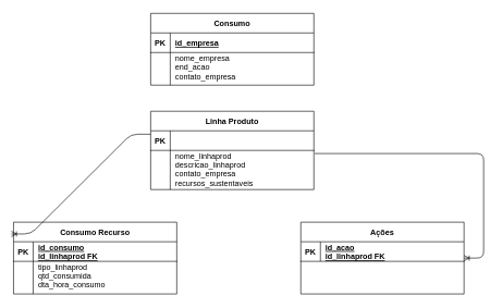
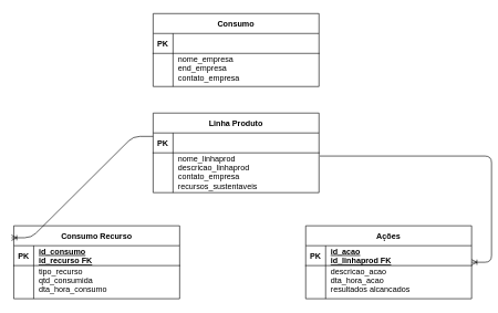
  <mxCell id="0" />
  <mxCell id="1" parent="0" />
  <mxCell id="2" value="Consumo" style="shape=table;startSize=30;container=1;collapsible=1;childLayout=tableLayout;fixedRows=1;rowLines=0;fontStyle=1;align=center;resizeLast=1;" parent="1" vertex="1"><mxGeometry x="230" y="20" width="250" height="110" as="geometry" /></mxCell>
  <mxCell id="3" value="" style="shape=partialRectangle;collapsible=0;dropTarget=0;pointerEvents=0;fillColor=none;points=[[0,0.5],[1,0.5]];portConstraint=eastwest;top=0;left=0;right=0;bottom=1;" parent="2" vertex="1"><mxGeometry y="30" width="250" height="30" as="geometry" /></mxCell>
  <mxCell id="4" value="PK" style="shape=partialRectangle;overflow=hidden;connectable=0;fillColor=none;top=0;left=0;bottom=0;right=0;fontStyle=1;" parent="3" vertex="1"><mxGeometry width="30" height="30" as="geometry" /></mxCell>
- <mxCell id="5" value="id_empresa" style="shape=partialRectangle;overflow=hidden;connectable=0;fillColor=none;top=0;left=0;bottom=0;right=0;align=left;spacingLeft=6;fontStyle=5;" parent="3" vertex="1"><mxGeometry x="30" width="220" height="30" as="geometry" /></mxCell>
  <mxCell id="6" value="" style="shape=partialRectangle;collapsible=0;dropTarget=0;pointerEvents=0;fillColor=none;points=[[0,0.5],[1,0.5]];portConstraint=eastwest;top=0;left=0;right=0;bottom=0;" parent="2" vertex="1"><mxGeometry y="60" width="250" height="50" as="geometry" /></mxCell>
  <mxCell id="7" value="" style="shape=partialRectangle;overflow=hidden;connectable=0;fillColor=none;top=0;left=0;bottom=0;right=0;" parent="6" vertex="1"><mxGeometry width="30" height="50" as="geometry" /></mxCell>
- <mxCell id="8" value="nome_empresa &#10;end_acao &#10;contato_empresa&#10;&#10;&#10;" style="shape=partialRectangle;overflow=hidden;connectable=0;fillColor=none;top=0;left=0;bottom=0;right=0;align=left;spacingLeft=6;" parent="6" vertex="1"><mxGeometry x="30" width="220" height="50" as="geometry" /></mxCell>
+ <mxCell id="8" value="nome_empresa &#10;end_empresa &#10;contato_empresa&#10;&#10;&#10;" style="shape=partialRectangle;overflow=hidden;connectable=0;fillColor=none;top=0;left=0;bottom=0;right=0;align=left;spacingLeft=6;" parent="6" vertex="1"><mxGeometry x="30" width="220" height="50" as="geometry" /></mxCell>
  <mxCell id="9" value="Linha Produto" style="shape=table;startSize=30;container=1;collapsible=1;childLayout=tableLayout;fixedRows=1;rowLines=0;fontStyle=1;align=center;resizeLast=1;" vertex="1" parent="1"><mxGeometry x="230" y="170" width="250" height="120" as="geometry" /></mxCell>
  <mxCell id="10" value="" style="shape=partialRectangle;collapsible=0;dropTarget=0;pointerEvents=0;fillColor=none;points=[[0,0.5],[1,0.5]];portConstraint=eastwest;top=0;left=0;right=0;bottom=1;" vertex="1" parent="9"><mxGeometry y="30" width="250" height="30" as="geometry" /></mxCell>
  <mxCell id="11" value="PK" style="shape=partialRectangle;overflow=hidden;connectable=0;fillColor=none;top=0;left=0;bottom=0;right=0;fontStyle=1;" vertex="1" parent="10"><mxGeometry width="30" height="30" as="geometry" /></mxCell>
  <mxCell id="12" value="" style="shape=partialRectangle;collapsible=0;dropTarget=0;pointerEvents=0;fillColor=none;points=[[0,0.5],[1,0.5]];portConstraint=eastwest;top=0;left=0;right=0;bottom=0;" vertex="1" parent="9"><mxGeometry y="60" width="250" height="60" as="geometry" /></mxCell>
  <mxCell id="13" value="" style="shape=partialRectangle;overflow=hidden;connectable=0;fillColor=none;top=0;left=0;bottom=0;right=0;" vertex="1" parent="12"><mxGeometry width="30" height="60" as="geometry" /></mxCell>
  <mxCell id="14" value="nome_linhaprod&#10;descricao_linhaprod&#10;contato_empresa&#10;recursos_sustentaveis&#10;&#10;&#10;&#10;" style="shape=partialRectangle;overflow=hidden;connectable=0;fillColor=none;top=0;left=0;bottom=0;right=0;align=left;spacingLeft=6;" vertex="1" parent="12"><mxGeometry x="30" width="220" height="60" as="geometry" /></mxCell>
  <mxCell id="15" value="Consumo Recurso" style="shape=table;startSize=30;container=1;collapsible=1;childLayout=tableLayout;fixedRows=1;rowLines=0;fontStyle=1;align=center;resizeLast=1;" vertex="1" parent="1"><mxGeometry x="20" y="340" width="250" height="110" as="geometry" /></mxCell>
  <mxCell id="16" value="" style="shape=partialRectangle;collapsible=0;dropTarget=0;pointerEvents=0;fillColor=none;points=[[0,0.5],[1,0.5]];portConstraint=eastwest;top=0;left=0;right=0;bottom=1;" vertex="1" parent="15"><mxGeometry y="30" width="250" height="30" as="geometry" /></mxCell>
  <mxCell id="17" value="PK" style="shape=partialRectangle;overflow=hidden;connectable=0;fillColor=none;top=0;left=0;bottom=0;right=0;fontStyle=1;" vertex="1" parent="16"><mxGeometry width="30" height="30" as="geometry" /></mxCell>
- <mxCell id="18" value="id_consumo&#10;id_linhaprod FK&#10;" style="shape=partialRectangle;overflow=hidden;connectable=0;fillColor=none;top=0;left=0;bottom=0;right=0;align=left;spacingLeft=6;fontStyle=5;" vertex="1" parent="16"><mxGeometry x="30" width="220" height="30" as="geometry" /></mxCell>
+ <mxCell id="18" value="id_consumo&#10;id_recurso FK&#10;" style="shape=partialRectangle;overflow=hidden;connectable=0;fillColor=none;top=0;left=0;bottom=0;right=0;align=left;spacingLeft=6;fontStyle=5;" vertex="1" parent="16"><mxGeometry x="30" width="220" height="30" as="geometry" /></mxCell>
  <mxCell id="19" value="" style="shape=partialRectangle;collapsible=0;dropTarget=0;pointerEvents=0;fillColor=none;points=[[0,0.5],[1,0.5]];portConstraint=eastwest;top=0;left=0;right=0;bottom=0;" vertex="1" parent="15"><mxGeometry y="60" width="250" height="50" as="geometry" /></mxCell>
  <mxCell id="20" value="" style="shape=partialRectangle;overflow=hidden;connectable=0;fillColor=none;top=0;left=0;bottom=0;right=0;" vertex="1" parent="19"><mxGeometry width="30" height="50" as="geometry" /></mxCell>
- <mxCell id="21" value="tipo_linhaprod &#10;qtd_consumida &#10;dta_hora_consumo&#10;&#10;&#10;&#10;&#10;&#10;" style="shape=partialRectangle;overflow=hidden;connectable=0;fillColor=none;top=0;left=0;bottom=0;right=0;align=left;spacingLeft=6;" vertex="1" parent="19"><mxGeometry x="30" width="220" height="50" as="geometry" /></mxCell>
+ <mxCell id="21" value="tipo_recurso &#10;qtd_consumida &#10;dta_hora_consumo&#10;&#10;&#10;&#10;&#10;&#10;" style="shape=partialRectangle;overflow=hidden;connectable=0;fillColor=none;top=0;left=0;bottom=0;right=0;align=left;spacingLeft=6;" vertex="1" parent="19"><mxGeometry x="30" width="220" height="50" as="geometry" /></mxCell>
  <mxCell id="22" value="Ações" style="shape=table;startSize=30;container=1;collapsible=1;childLayout=tableLayout;fixedRows=1;rowLines=0;fontStyle=1;align=center;resizeLast=1;" vertex="1" parent="1"><mxGeometry x="460" y="340" width="250" height="110" as="geometry" /></mxCell>
  <mxCell id="23" value="" style="shape=partialRectangle;collapsible=0;dropTarget=0;pointerEvents=0;fillColor=none;points=[[0,0.5],[1,0.5]];portConstraint=eastwest;top=0;left=0;right=0;bottom=1;" vertex="1" parent="22"><mxGeometry y="30" width="250" height="30" as="geometry" /></mxCell>
  <mxCell id="24" value="PK" style="shape=partialRectangle;overflow=hidden;connectable=0;fillColor=none;top=0;left=0;bottom=0;right=0;fontStyle=1;" vertex="1" parent="23"><mxGeometry width="30" height="30" as="geometry" /></mxCell>
  <mxCell id="25" value="id_acao&#10;id_linhaprod FK&#10;" style="shape=partialRectangle;overflow=hidden;connectable=0;fillColor=none;top=0;left=0;bottom=0;right=0;align=left;spacingLeft=6;fontStyle=5;" vertex="1" parent="23"><mxGeometry x="30" width="220" height="30" as="geometry" /></mxCell>
  <mxCell id="26" value="" style="shape=partialRectangle;collapsible=0;dropTarget=0;pointerEvents=0;fillColor=none;points=[[0,0.5],[1,0.5]];portConstraint=eastwest;top=0;left=0;right=0;bottom=0;" vertex="1" parent="22"><mxGeometry y="60" width="250" height="50" as="geometry" /></mxCell>
  <mxCell id="27" value="" style="shape=partialRectangle;overflow=hidden;connectable=0;fillColor=none;top=0;left=0;bottom=0;right=0;" vertex="1" parent="26"><mxGeometry width="30" height="50" as="geometry" /></mxCell>
+ <mxCell id="28" value="descricao_acao&#10;dta_hora_acao&#10;resultados alcancados&#10;&#10;" style="shape=partialRectangle;overflow=hidden;connectable=0;fillColor=none;top=0;left=0;bottom=0;right=0;align=left;spacingLeft=6;" vertex="1" parent="26"><mxGeometry x="30" width="220" height="50" as="geometry" /></mxCell>
  <mxCell id="29" value="" style="edgeStyle=entityRelationEdgeStyle;fontSize=12;html=1;endArrow=ERoneToMany;exitX=1.005;exitY=0.08;exitDx=0;exitDy=0;exitPerimeter=0;" edge="1" parent="1" source="12" target="22"><mxGeometry width="100" height="100" relative="1" as="geometry"><mxPoint x="586.75" y="160" as="sourcePoint" /><mxPoint x="510" y="302.39" as="targetPoint" /></mxGeometry></mxCell>
  <mxCell id="30" value="" style="edgeStyle=entityRelationEdgeStyle;fontSize=12;html=1;endArrow=ERoneToMany;exitX=0;exitY=0.173;exitDx=0;exitDy=0;exitPerimeter=0;entryX=-0.014;entryY=0.164;entryDx=0;entryDy=0;entryPerimeter=0;" edge="1" parent="1" source="10" target="15"><mxGeometry width="100" height="100" relative="1" as="geometry"><mxPoint x="-10" y="160" as="sourcePoint" /><mxPoint x="218.75" y="320.2" as="targetPoint" /></mxGeometry></mxCell>
